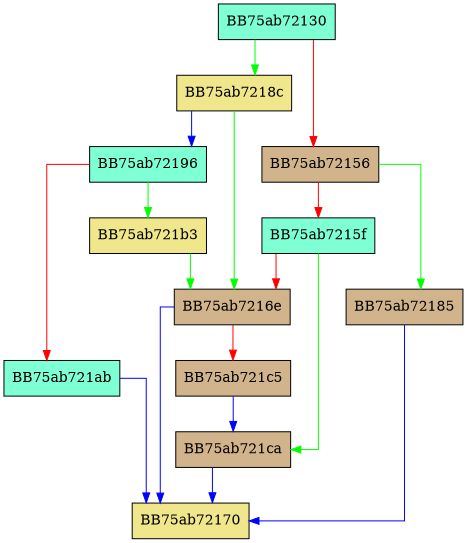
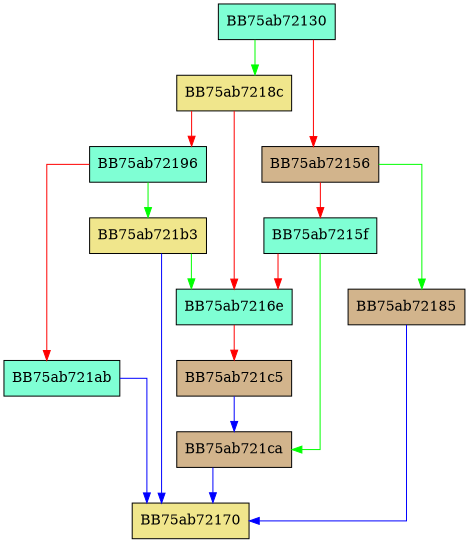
  digraph {
    fontname="DejaVu Serif"
    splines=ortho
    node [fillcolor=tan fontname="DejaVu Serif" shape=box style=filled]
    edge [color=green fontname="DejaVu Serif"]
    BB75ab72130 [fillcolor=aquamarine]
    BB75ab7218c [fillcolor=khaki]
    BB75ab72156
-   BB75ab7216e
+   BB75ab7216e [fillcolor=aquamarine]
    BB75ab72196 [fillcolor=aquamarine]
    BB75ab72185
    BB75ab7215f [fillcolor=aquamarine]
    BB75ab72170 [fillcolor=khaki]
    BB75ab721c5
    BB75ab721b3 [fillcolor=khaki]
    BB75ab721ab [fillcolor=aquamarine]
    BB75ab721ca
    BB75ab72130 -> BB75ab7218c
    BB75ab72130 -> BB75ab72156 [color=red]
-   BB75ab7218c -> BB75ab7216e
-   BB75ab7218c -> BB75ab72196 [color=blue]
+   BB75ab7218c -> BB75ab7216e [color=red]
+   BB75ab7218c -> BB75ab72196 [color=red]
    BB75ab72156 -> BB75ab72185
    BB75ab72156 -> BB75ab7215f [color=red]
-   BB75ab7216e -> BB75ab72170 [color=blue]
+   BB75ab721b3 -> BB75ab72170 [color=blue]
    BB75ab7216e -> BB75ab721c5 [color=red]
    BB75ab72196 -> BB75ab721b3
    BB75ab72196 -> BB75ab721ab [color=red]
    BB75ab72185 -> BB75ab72170 [color=blue]
    BB75ab7215f -> BB75ab7216e [color=red]
    BB75ab7215f -> BB75ab721ca
    BB75ab721c5 -> BB75ab721ca [color=blue]
    BB75ab721b3 -> BB75ab7216e
    BB75ab721ab -> BB75ab72170 [color=blue]
    BB75ab721ca -> BB75ab72170 [color=blue]
  }
